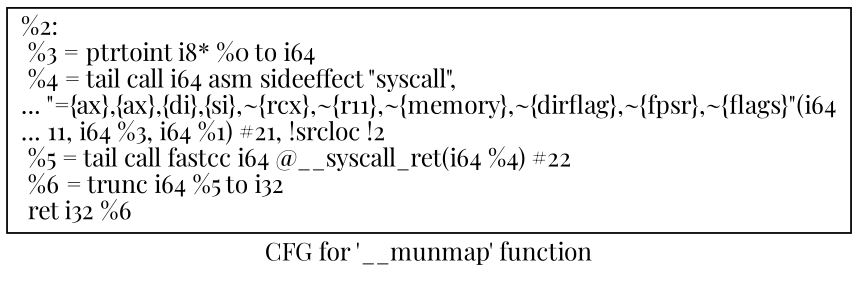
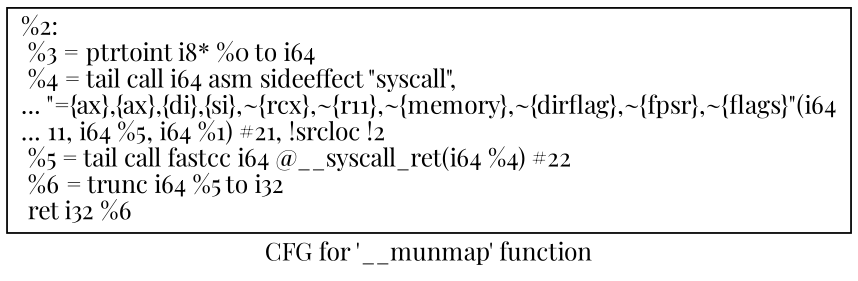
  digraph {
    label="CFG for '__munmap' function"
    fontname="Playfair Display"
-   n1 [label="{%2:\l  %3 = ptrtoint i8* %0 to i64\l  %4 = tail call i64 asm sideeffect \"syscall\",\l... \"=\{ax\},\{ax\},\{di\},\{si\},~\{rcx\},~\{r11\},~\{memory\},~\{dirflag\},~\{fpsr\},~\{flags\}\"(i64\l... 11, i64 %3, i64 %1) #21, !srcloc !2\l  %5 = tail call fastcc i64 @__syscall_ret(i64 %4) #22\l  %6 = trunc i64 %5 to i32\l  ret i32 %6\l}" shape=record fontname="Playfair Display"]
+   n1 [label="{%2:\l  %3 = ptrtoint i8* %0 to i64\l  %4 = tail call i64 asm sideeffect \"syscall\",\l... \"=\{ax\},\{ax\},\{di\},\{si\},~\{rcx\},~\{r11\},~\{memory\},~\{dirflag\},~\{fpsr\},~\{flags\}\"(i64\l... 11, i64 %5, i64 %1) #21, !srcloc !2\l  %5 = tail call fastcc i64 @__syscall_ret(i64 %4) #22\l  %6 = trunc i64 %5 to i32\l  ret i32 %6\l}" shape=record fontname="Playfair Display"]
  }
